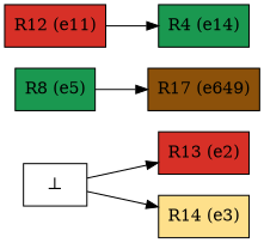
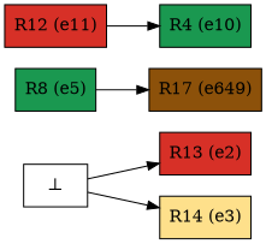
  digraph {
    rankdir=LR
    node [color=black fillcolor="#d73027:#d73027" shape=box style=filled]
    n1 [label="R13 (e2)"]
    n2 [fillcolor="#1a9850:#1a9850" label="R8 (e5)"]
    n3 [fillcolor="#8c510a:#8c510a" label="R17 (e649)"]
    n4 [fillcolor="#fee08b:#fee08b" label="R14 (e3)"]
    n5 [label="R12 (e11)"]
-   n6 [fillcolor="#1a9850:#1a9850" label="R4 (e14)"]
+   n6 [fillcolor="#1a9850:#1a9850" label="R4 (e10)"]
    n7 [fillcolor=white label="⊥" color=""]
    n2 -> n3
    n5 -> n6
    n7 -> n1
    n7 -> n4
  }
